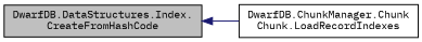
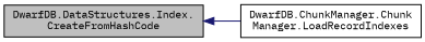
  digraph {
    rankdir=LR
    fontname="IBM Plex Mono"
    node [color=black fontname="IBM Plex Mono" fontsize=10 shape=record style=filled]
    n1 [fillcolor=grey75 fontcolor=black height=0.2 label="DwarfDB.DataStructures.Index.\lCreateFromHashCode" width=0.4]
-   n2 [fillcolor=white height=0.2 label="DwarfDB.ChunkManager.Chunk\lChunk.LoadRecordIndexes" width=0.4]
+   n2 [fillcolor=white height=0.2 label="DwarfDB.ChunkManager.Chunk\lManager.LoadRecordIndexes" width=0.4]
    n1 -> n2 [color=midnightblue dir=back fontname="IBM Plex Mono" fontsize=10 labelfontname=Helvetica labelfontsize=10 style=solid]
  }
